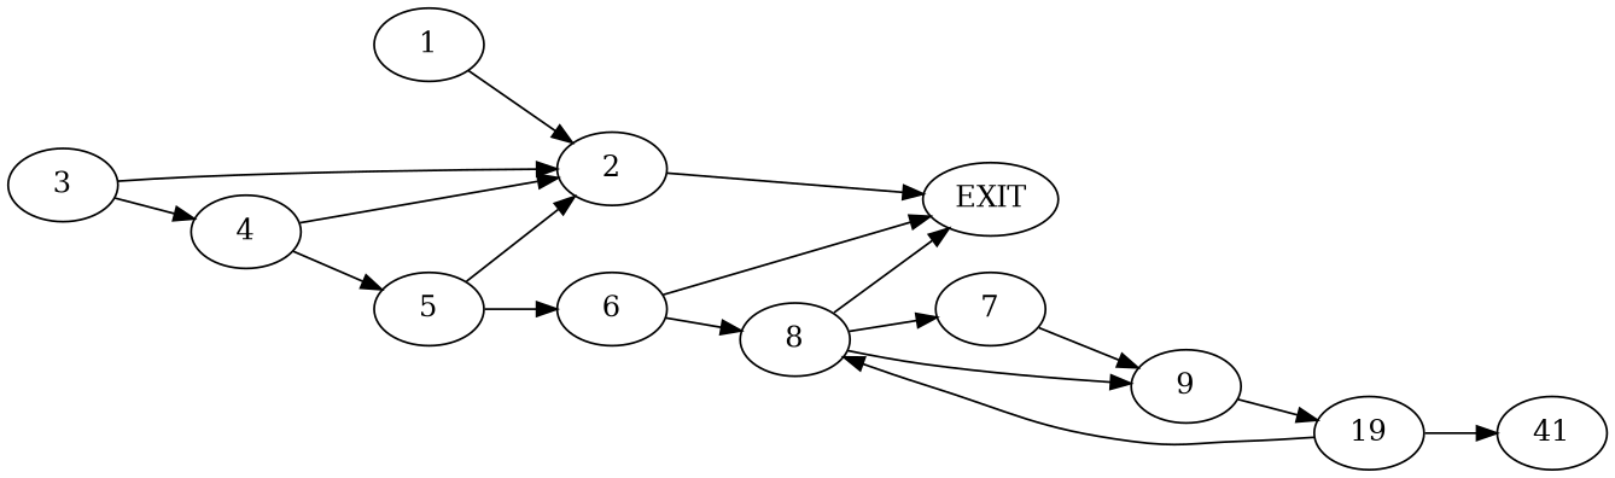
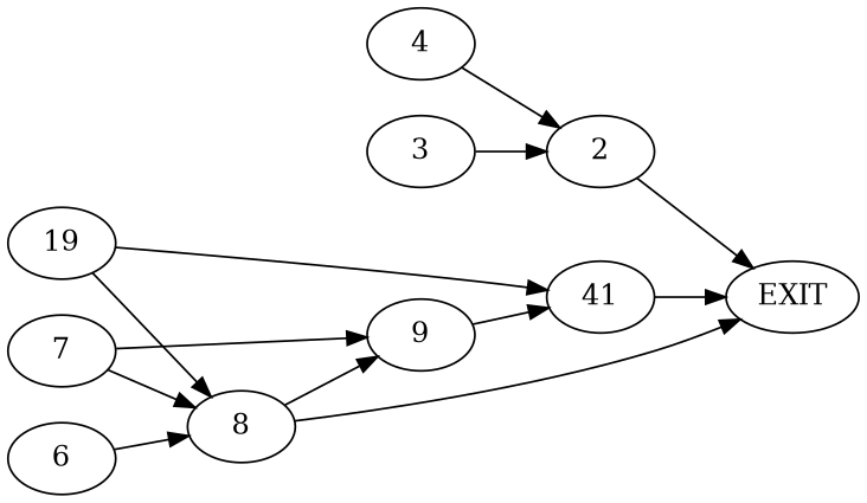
  digraph {
    rankdir=LR
-   1
    2
    n3 [label=EXIT]
    3
    4
-   5
    6
    8
    7
    9
    n11 [label=19]
    n12 [label=41]
-   1 -> 2
    2 -> n3
    3 -> 2
-   3 -> 4
    4 -> 2
-   4 -> 5
-   5 -> 2
-   5 -> 6
    6 -> 8
    8 -> n3
    8 -> 9
-   8 -> 7
+   7 -> 8
    7 -> 9
-   9 -> n11
+   9 -> n12
    n11 -> 8
    n11 -> n12
-   6 -> n3
+   n12 -> n3
  }
